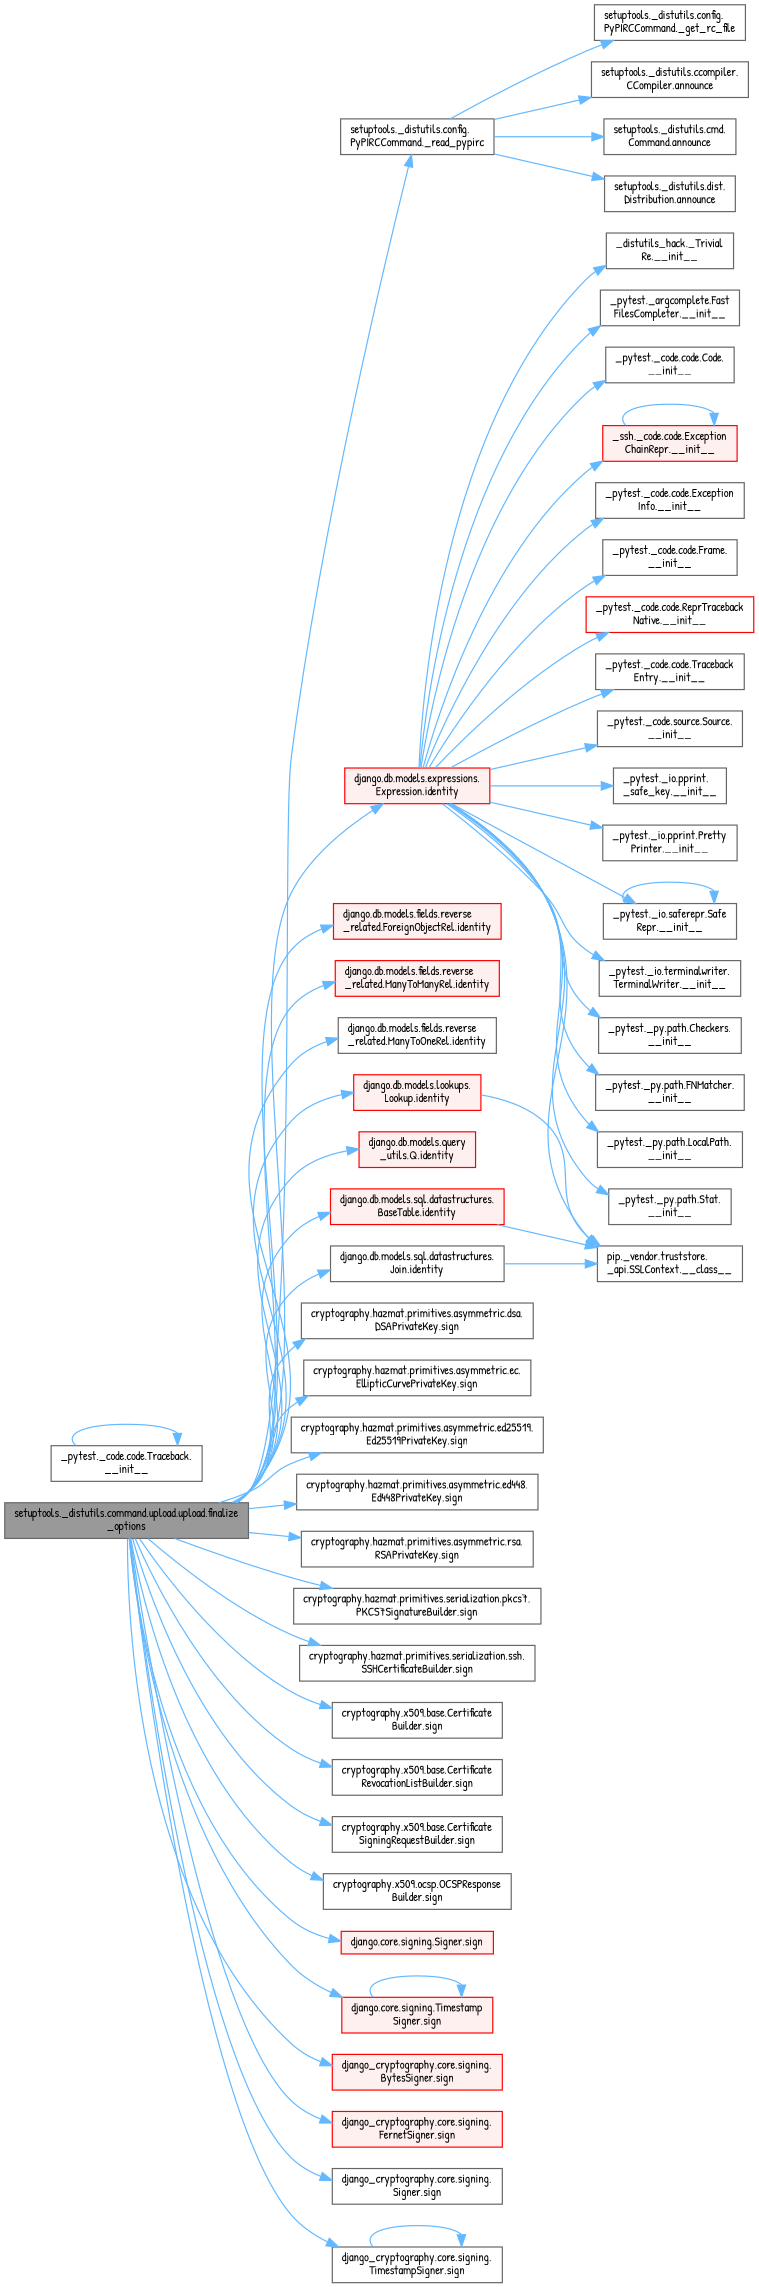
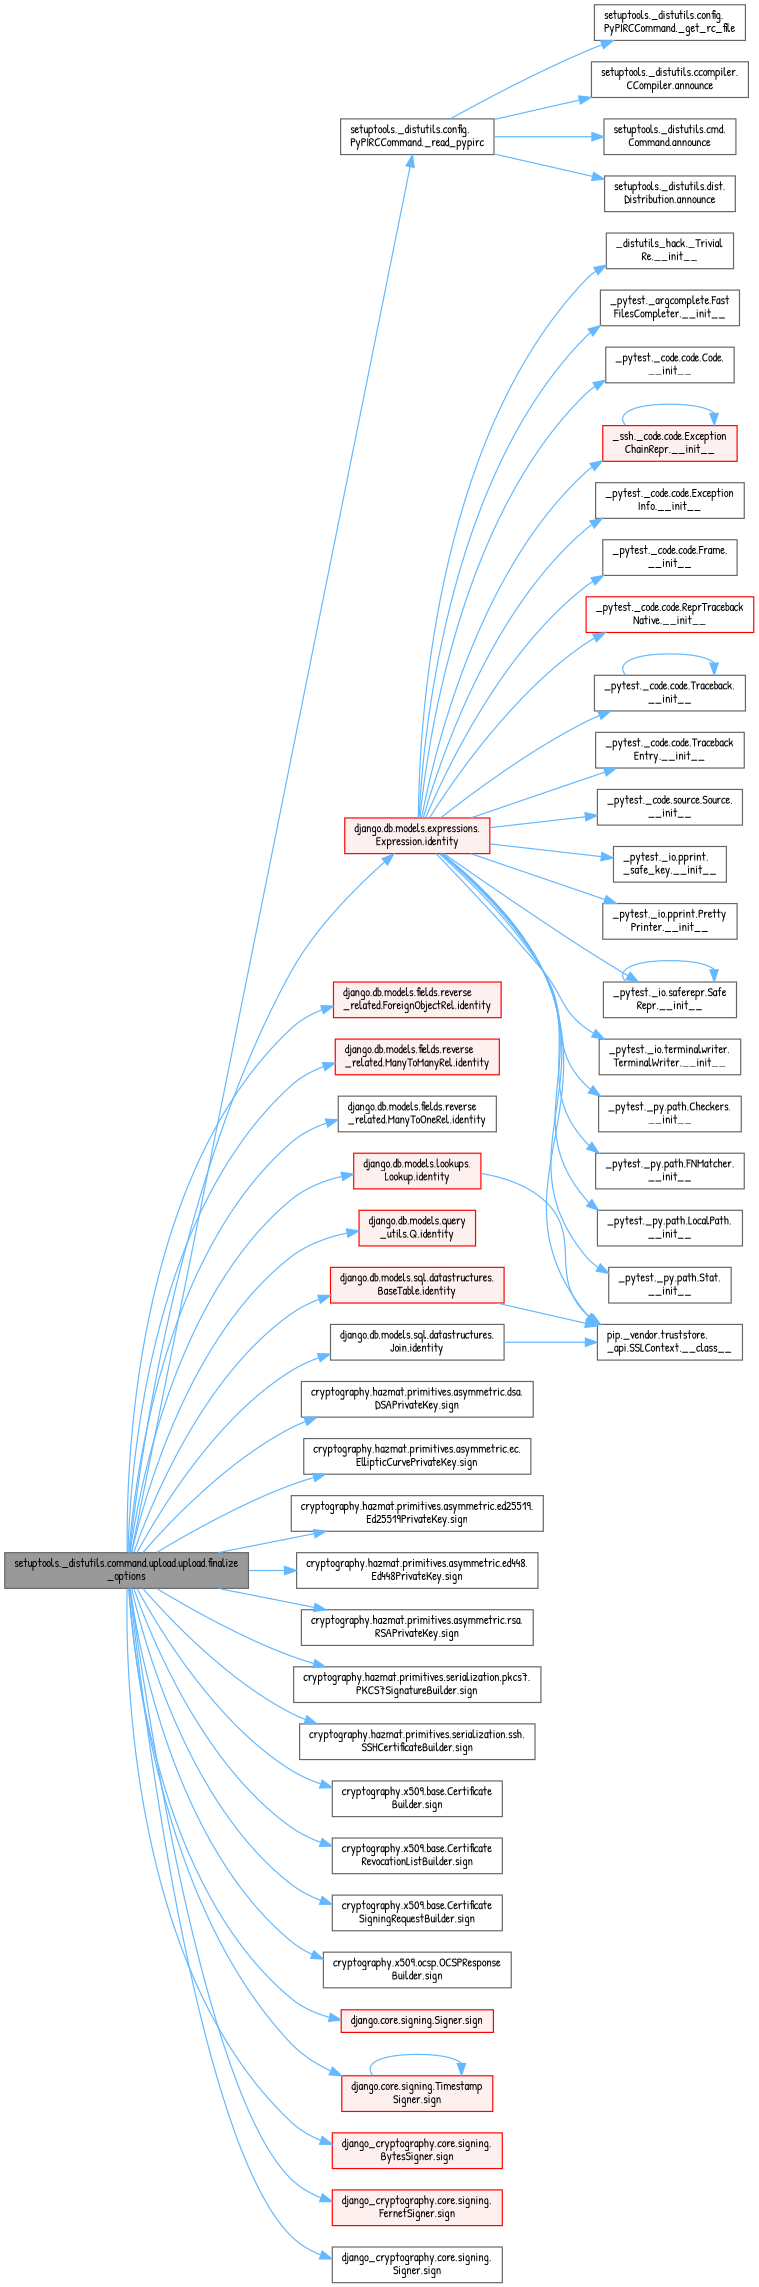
  digraph {
    fontname="Patrick Hand"
    rankdir=LR
    node [color=grey40 fillcolor=white fontname="Patrick Hand" fontsize=10 shape=box style=filled]
    edge [color=steelblue1 fontname="Patrick Hand" fontsize=10 labelfontname=Helvetica labelfontsize=10 style=solid]
    n1 [color=gray40 fillcolor=grey60 fontcolor=black height=0.2 label="setuptools._distutils.command.upload.upload.finalize\l_options" width=0.4]
    n2 [height=0.2 label="setuptools._distutils.config.\lPyPIRCCommand._read_pypirc" width=0.4]
    n3 [color=red fillcolor="#FFF0F0" height=0.2 label="django.db.models.expressions.\lExpression.identity" width=0.4]
    n4 [color=red fillcolor="#FFF0F0" height=0.2 label="django.db.models.fields.reverse\l_related.ForeignObjectRel.identity" width=0.4]
    n5 [color=red fillcolor="#FFF0F0" height=0.2 label="django.db.models.fields.reverse\l_related.ManyToManyRel.identity" width=0.4]
    n6 [height=0.2 label="django.db.models.fields.reverse\l_related.ManyToOneRel.identity" width=0.4]
    n7 [color=red fillcolor="#FFF0F0" height=0.2 label="django.db.models.lookups.\lLookup.identity" width=0.4]
    n8 [color=red fillcolor="#FFF0F0" height=0.2 label="django.db.models.query\l_utils.Q.identity" width=0.4]
    n9 [color=red fillcolor="#FFF0F0" height=0.2 label="django.db.models.sql.datastructures.\lBaseTable.identity" width=0.4]
    n10 [height=0.2 label="django.db.models.sql.datastructures.\lJoin.identity" width=0.4]
    n11 [height=0.2 label="cryptography.hazmat.primitives.asymmetric.dsa.\lDSAPrivateKey.sign" width=0.4]
    n12 [height=0.2 label="cryptography.hazmat.primitives.asymmetric.ec.\lEllipticCurvePrivateKey.sign" width=0.4]
    n13 [height=0.2 label="cryptography.hazmat.primitives.asymmetric.ed25519.\lEd25519PrivateKey.sign" width=0.4]
    n14 [height=0.2 label="cryptography.hazmat.primitives.asymmetric.ed448.\lEd448PrivateKey.sign" width=0.4]
    n15 [height=0.2 label="cryptography.hazmat.primitives.asymmetric.rsa.\lRSAPrivateKey.sign" width=0.4]
    n16 [height=0.2 label="cryptography.hazmat.primitives.serialization.pkcs7.\lPKCS7SignatureBuilder.sign" width=0.4]
    n17 [height=0.2 label="cryptography.hazmat.primitives.serialization.ssh.\lSSHCertificateBuilder.sign" width=0.4]
    n18 [height=0.2 label="cryptography.x509.base.Certificate\lBuilder.sign" width=0.4]
    n19 [height=0.2 label="cryptography.x509.base.Certificate\lRevocationListBuilder.sign" width=0.4]
    n20 [height=0.2 label="cryptography.x509.base.Certificate\lSigningRequestBuilder.sign" width=0.4]
    n21 [height=0.2 label="cryptography.x509.ocsp.OCSPResponse\lBuilder.sign" width=0.4]
    n22 [color=red fillcolor="#FFF0F0" height=0.2 label="django.core.signing.Signer.sign" width=0.4]
    n23 [color=red fillcolor="#FFF0F0" height=0.2 label="django.core.signing.Timestamp\lSigner.sign" width=0.4]
    n24 [color=red fillcolor="#FFF0F0" height=0.2 label="django_cryptography.core.signing.\lBytesSigner.sign" width=0.4]
    n25 [color=red fillcolor="#FFF0F0" height=0.2 label="django_cryptography.core.signing.\lFernetSigner.sign" width=0.4]
    n26 [height=0.2 label="django_cryptography.core.signing.\lSigner.sign" width=0.4]
-   n27 [height=0.2 label="django_cryptography.core.signing.\lTimestampSigner.sign" width=0.4]
    n28 [height=0.2 label="setuptools._distutils.config.\lPyPIRCCommand._get_rc_file" width=0.4]
    n29 [height=0.2 label="setuptools._distutils.ccompiler.\lCCompiler.announce" width=0.4]
    n30 [height=0.2 label="setuptools._distutils.cmd.\lCommand.announce" width=0.4]
    n31 [height=0.2 label="setuptools._distutils.dist.\lDistribution.announce" width=0.4]
    n32 [height=0.2 label="pip._vendor.truststore.\l_api.SSLContext.__class__" width=0.4]
    n33 [height=0.2 label="_distutils_hack._Trivial\lRe.__init__" width=0.4]
    n34 [height=0.2 label="_pytest._argcomplete.Fast\lFilesCompleter.__init__" width=0.4]
    n35 [height=0.2 label="_pytest._code.code.Code.\l__init__" width=0.4]
    n36 [color=red fillcolor="#FFF0F0" height=0.2 label="_ssh._code.code.Exception\lChainRepr.__init__" width=0.4]
    n37 [height=0.2 label="_pytest._code.code.Exception\lInfo.__init__" width=0.4]
    n38 [height=0.2 label="_pytest._code.code.Frame.\l__init__" width=0.4]
    n39 [color=red height=0.2 label="_pytest._code.code.ReprTraceback\lNative.__init__" width=0.4]
    n40 [height=0.2 label="_pytest._code.code.Traceback.\l__init__" width=0.4]
    n41 [height=0.2 label="_pytest._code.code.Traceback\lEntry.__init__" width=0.4]
    n42 [height=0.2 label="_pytest._code.source.Source.\l__init__" width=0.4]
    n43 [height=0.2 label="_pytest._io.pprint.\l_safe_key.__init__" width=0.4]
    n44 [height=0.2 label="_pytest._io.pprint.Pretty\lPrinter.__init__" width=0.4]
    n45 [height=0.2 label="_pytest._io.saferepr.Safe\lRepr.__init__" width=0.4]
    n46 [height=0.2 label="_pytest._io.terminalwriter.\lTerminalWriter.__init__" width=0.4]
    n47 [height=0.2 label="_pytest._py.path.Checkers.\l__init__" width=0.4]
    n48 [height=0.2 label="_pytest._py.path.FNMatcher.\l__init__" width=0.4]
    n49 [height=0.2 label="_pytest._py.path.LocalPath.\l__init__" width=0.4]
    n50 [height=0.2 label="_pytest._py.path.Stat.\l__init__" width=0.4]
    n1 -> n2
    n1 -> n3
    n1 -> n4
    n1 -> n5
    n1 -> n6
    n1 -> n7
    n1 -> n8
    n1 -> n9
    n1 -> n10
    n1 -> n11
    n1 -> n12
    n1 -> n13
    n1 -> n14
    n1 -> n15
    n1 -> n16
    n1 -> n17
    n1 -> n18
    n1 -> n19
    n1 -> n20
    n1 -> n21
    n1 -> n22
    n1 -> n23
    n1 -> n24
    n1 -> n25
    n1 -> n26
-   n1 -> n27
    n2 -> n28
    n2 -> n29
    n2 -> n30
    n2 -> n31
    n3 -> n32
    n3 -> n33
    n3 -> n34
    n3 -> n35
    n3 -> n36
    n3 -> n37
    n3 -> n38
    n3 -> n39
+   n3 -> n40
    n3 -> n41
    n3 -> n42
    n3 -> n43
    n3 -> n44
    n3 -> n45
    n3 -> n46
    n3 -> n47
    n3 -> n48
    n3 -> n49
    n3 -> n50
    n7 -> n32
    n9 -> n32
    n10 -> n32
    n23 -> n23
-   n27 -> n27
    n36 -> n36
    n40 -> n40
    n45 -> n45
  }
